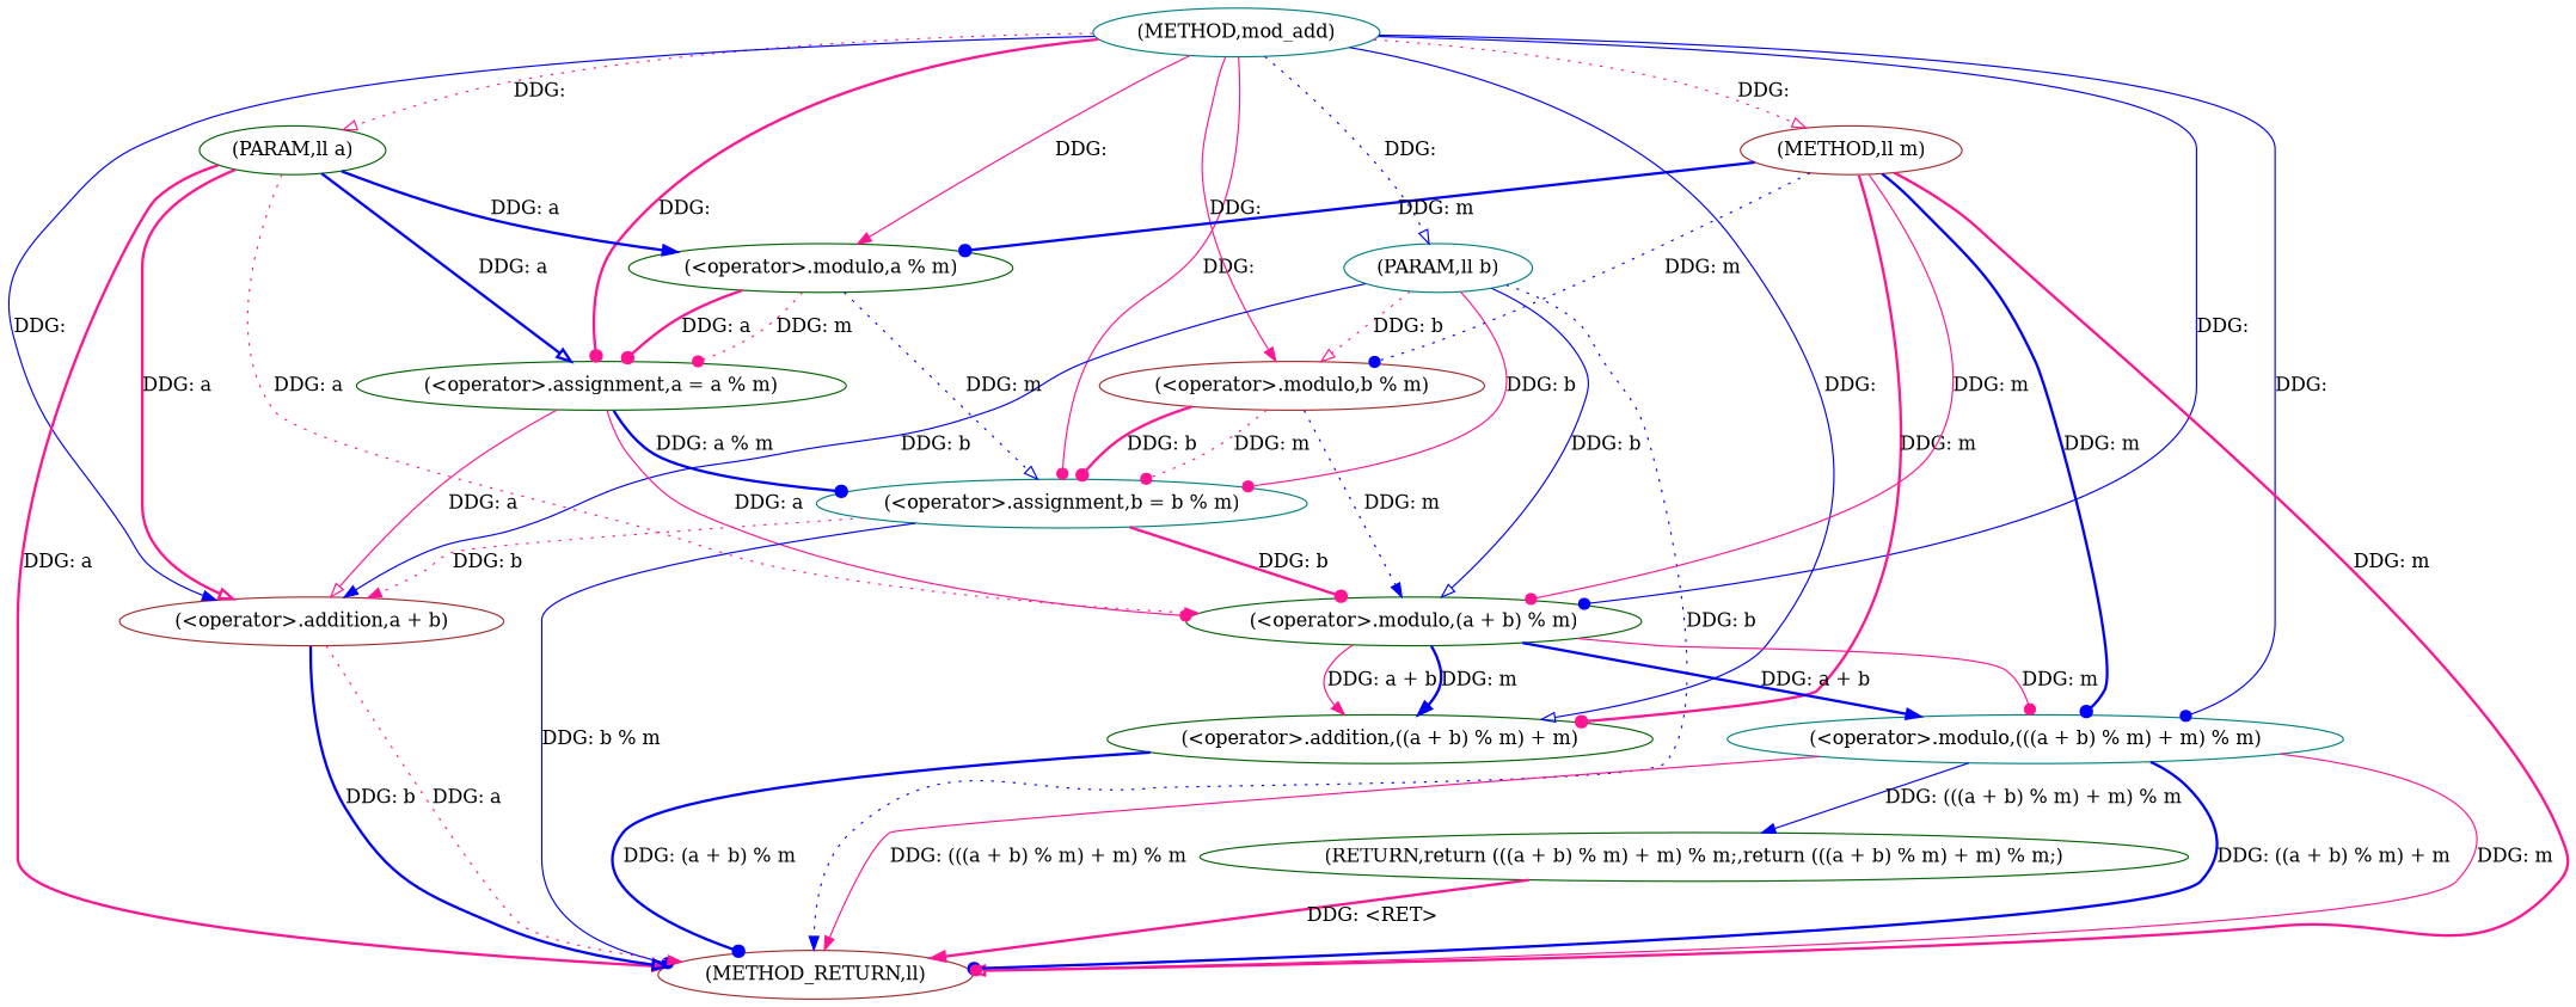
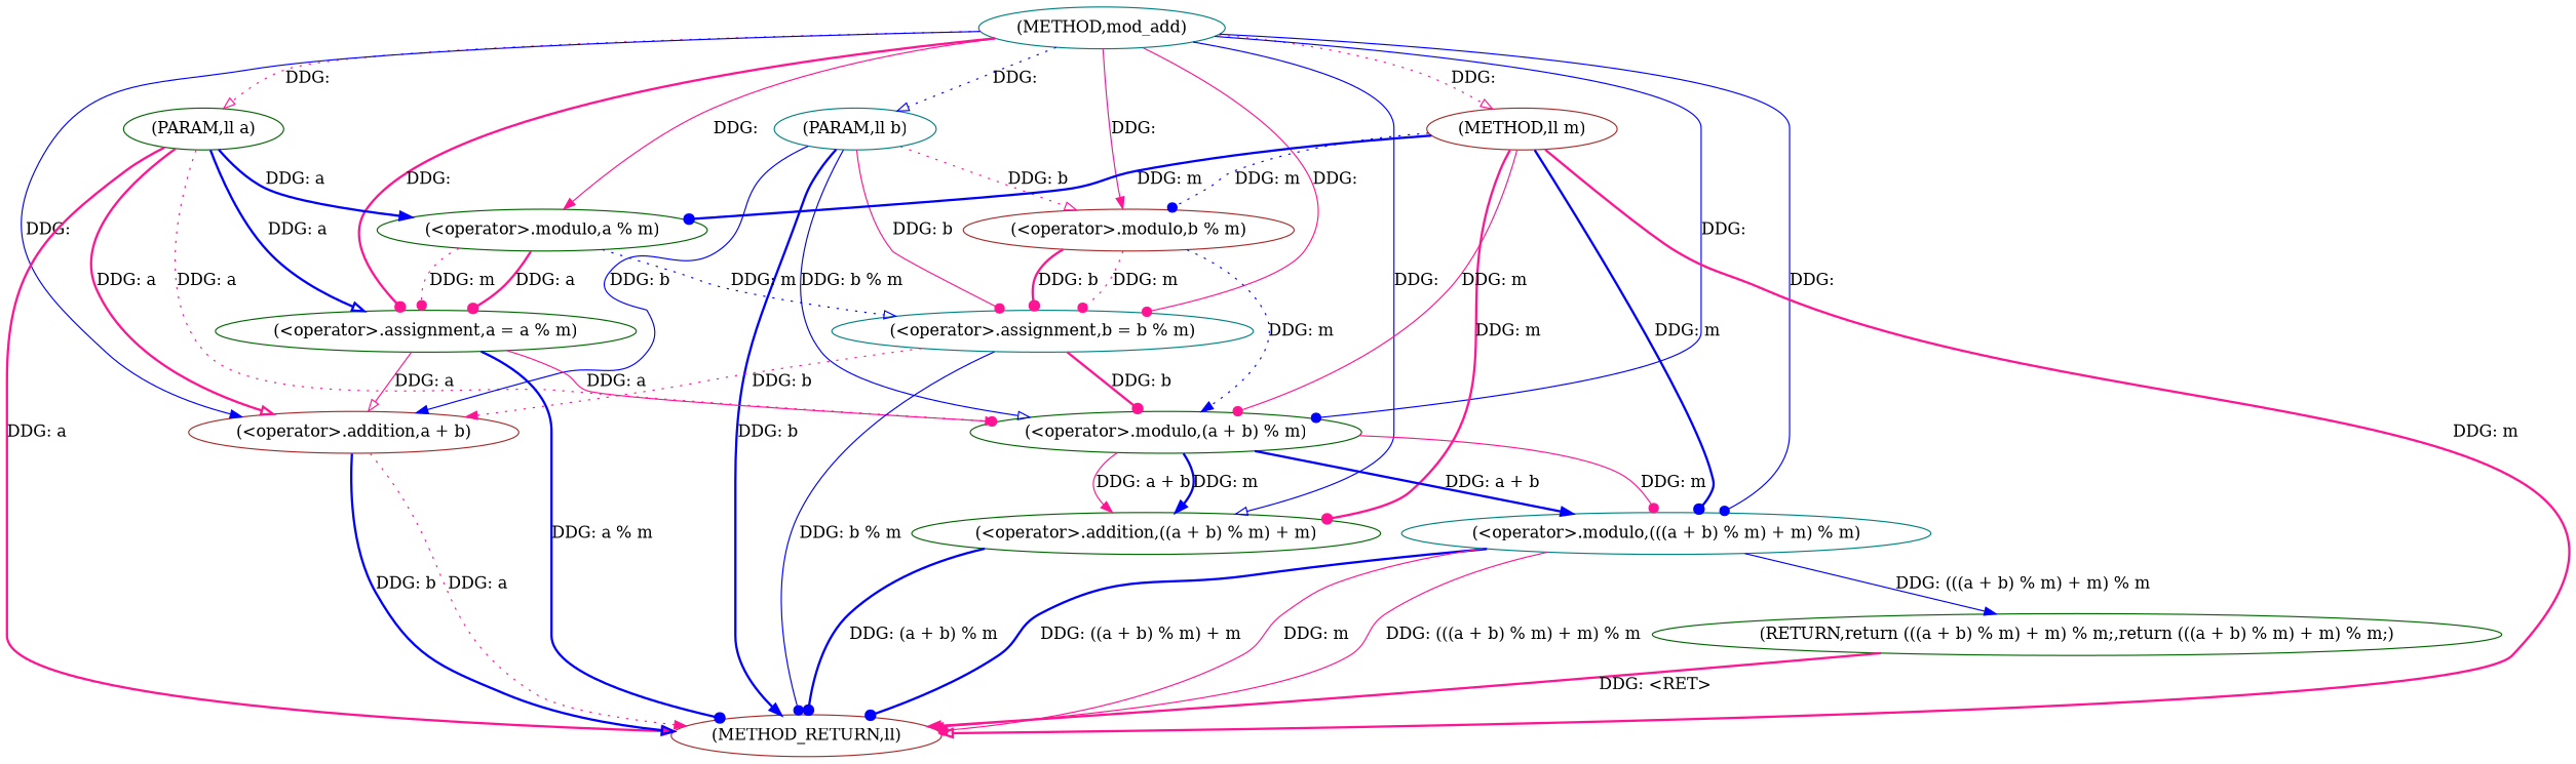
  digraph {
    node [color=darkgreen]
    edge [arrowhead=dot color=deeppink style=bold]
    n1 [color=teal label="(METHOD,mod_add)"]
    n2 [label="(PARAM,ll a)"]
    n3 [color=teal label="(PARAM,ll b)"]
    n4 [color=brown label="(METHOD,ll m)"]
    n5 [label="(<operator>.assignment,a = a % m)"]
    n6 [color=teal label="(<operator>.assignment,b = b % m)"]
    n7 [color=teal label="(<operator>.modulo,(((a + b) % m) + m) % m)"]
    n8 [label="(<operator>.modulo,a % m)"]
    n9 [color=brown label="(<operator>.modulo,b % m)"]
    n10 [label="(<operator>.addition,((a + b) % m) + m)"]
    n11 [label="(<operator>.modulo,(a + b) % m)"]
    n12 [color=brown label="(<operator>.addition,a + b)"]
    n13 [color=brown label="(METHOD_RETURN,ll)"]
    n14 [label="(RETURN,return (((a + b) % m) + m) % m;,return (((a + b) % m) + m) % m;)"]
    n1 -> n2 [arrowhead=onormal label="DDG: " style=dotted]
    n1 -> n3 [arrowhead=onormal color=blue label="DDG: " style=dotted]
    n1 -> n4 [arrowhead=onormal label="DDG: " style=dotted]
    n1 -> n5 [label="DDG: "]
    n1 -> n6 [label="DDG: " style=solid]
    n1 -> n7 [color=blue label="DDG: " style=solid]
    n1 -> n8 [arrowhead=normal label="DDG: " style=solid]
    n1 -> n9 [arrowhead=normal label="DDG: " style=solid]
    n1 -> n10 [arrowhead=onormal color=blue label="DDG: " style=solid]
    n1 -> n11 [color=blue label="DDG: " style=solid]
    n1 -> n12 [arrowhead=normal color=blue label="DDG: " style=solid]
    n2 -> n5 [arrowhead=onormal color=blue label="DDG: a"]
    n2 -> n8 [arrowhead=normal color=blue label="DDG: a"]
    n2 -> n11 [arrowhead=normal label="DDG: a" style=dotted]
    n2 -> n12 [arrowhead=onormal label="DDG: a"]
    n2 -> n13 [arrowhead=normal label="DDG: a"]
    n3 -> n6 [label="DDG: b" style=solid]
    n3 -> n9 [arrowhead=onormal label="DDG: b" style=dotted]
-   n3 -> n11 [arrowhead=onormal color=blue label="DDG: b" style=solid]
+   n3 -> n11 [arrowhead=onormal color=blue label="DDG: b % m" style=solid]
    n3 -> n12 [arrowhead=normal color=blue label="DDG: b" style=solid]
-   n3 -> n13 [arrowhead=normal color=blue label="DDG: b" style=dotted]
+   n3 -> n13 [arrowhead=normal color=blue label="DDG: b"]
    n4 -> n7 [color=blue label="DDG: m"]
    n4 -> n8 [color=blue label="DDG: m"]
    n4 -> n9 [color=blue label="DDG: m" style=dotted]
    n4 -> n10 [label="DDG: m"]
    n4 -> n11 [label="DDG: m" style=solid]
    n4 -> n13 [arrowhead=onormal label="DDG: m"]
    n5 -> n11 [label="DDG: a" style=solid]
    n5 -> n12 [arrowhead=onormal label="DDG: a" style=solid]
-   n5 -> n6 [color=blue label="DDG: a % m"]
+   n5 -> n13 [color=blue label="DDG: a % m"]
    n6 -> n11 [label="DDG: b"]
    n6 -> n12 [arrowhead=normal label="DDG: b" style=dotted]
    n6 -> n13 [color=blue label="DDG: b % m" style=solid]
    n7 -> n13 [color=blue label="DDG: ((a + b) % m) + m"]
    n7 -> n13 [label="DDG: m" style=solid]
    n7 -> n13 [arrowhead=normal label="DDG: (((a + b) % m) + m) % m" style=solid]
    n7 -> n14 [arrowhead=normal color=blue label="DDG: (((a + b) % m) + m) % m" style=solid]
    n8 -> n5 [label="DDG: a"]
    n8 -> n5 [label="DDG: m" style=dotted]
    n8 -> n6 [arrowhead=onormal color=blue label="DDG: m" style=dotted]
    n9 -> n6 [label="DDG: m" style=dotted]
    n9 -> n6 [label="DDG: b"]
    n9 -> n11 [arrowhead=normal color=blue label="DDG: m" style=dotted]
    n10 -> n13 [color=blue label="DDG: (a + b) % m"]
    n11 -> n7 [label="DDG: m" style=solid]
    n11 -> n7 [arrowhead=normal color=blue label="DDG: a + b"]
    n11 -> n10 [arrowhead=normal label="DDG: a + b" style=solid]
    n11 -> n10 [arrowhead=normal color=blue label="DDG: m"]
    n12 -> n13 [arrowhead=normal label="DDG: a" style=dotted]
    n12 -> n13 [arrowhead=onormal color=blue label="DDG: b"]
    n14 -> n13 [arrowhead=normal label="DDG: <RET>"]
  }
